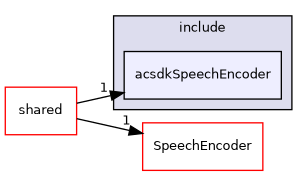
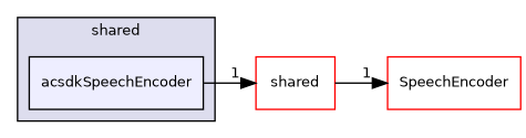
  digraph {
    compound=true
    rankdir=LR
    node [fillcolor=white fontname=Helvetica fontsize=10 shape=box style=filled color=red]
    edge [headlabel=1 labeldistance=1.5 labelfontname=Helvetica labelfontsize=10]
    n1 [fillcolor="#eeeeff" label=acsdkSpeechEncoder pencolor=black color=""]
    n2 [label=shared]
    n3 [label=SpeechEncoder]
    subgraph cluster_1 {
      bgcolor="#ddddee"
      fontname=Helvetica
      fontsize=10
-     label=include
+     label=shared
      pencolor=black
      n1
    }
-   n2 -> n1
+   n1 -> n2
    n2 -> n3
  }
